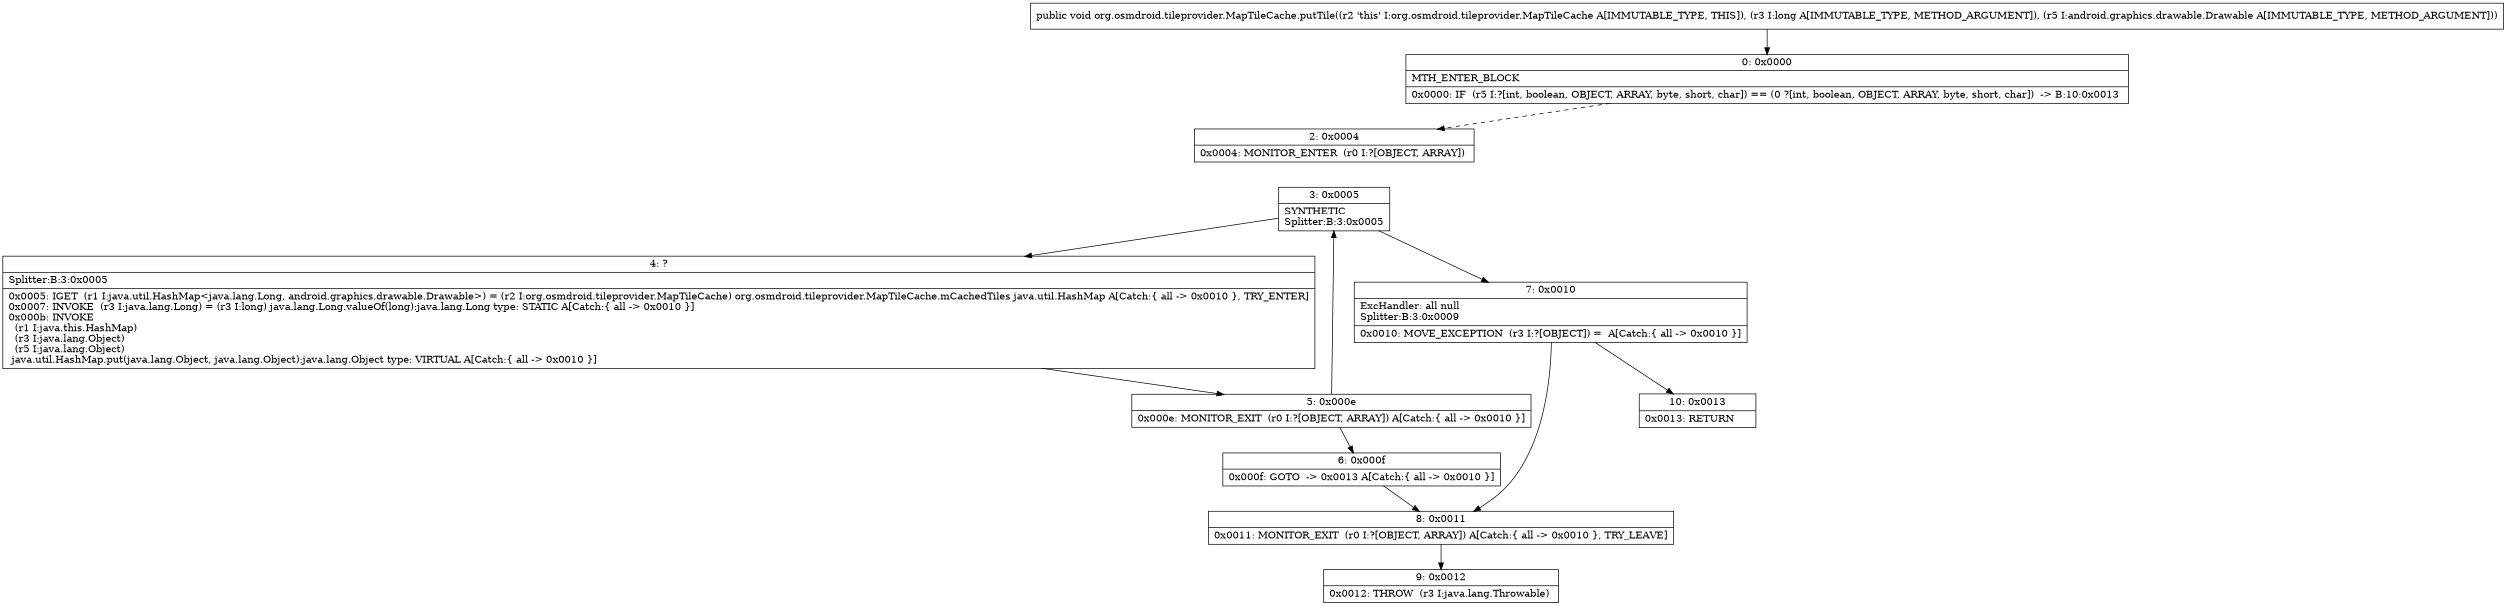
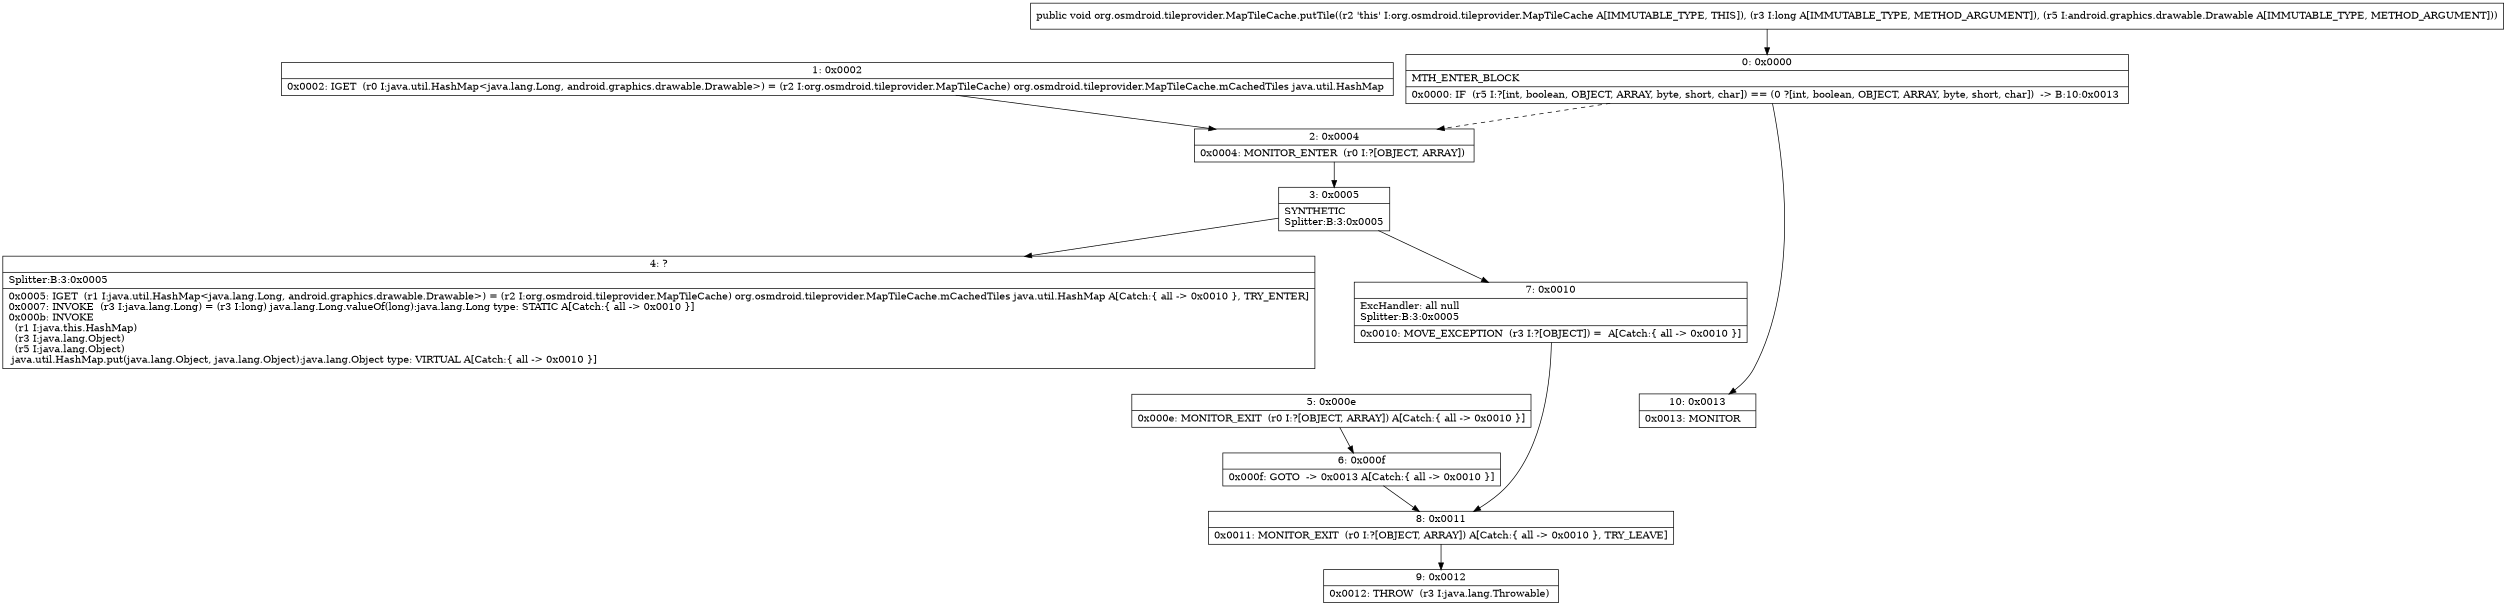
  digraph {
    node [shape=record]
    n1 [label="{0\:\ 0x0000|MTH_ENTER_BLOCK\l|0x0000: IF  (r5 I:?[int, boolean, OBJECT, ARRAY, byte, short, char]) == (0 ?[int, boolean, OBJECT, ARRAY, byte, short, char])  \-\> B:10:0x0013 \l}"]
-   n2 [label="{10\:\ 0x0013|0x0013: RETURN   \l}"]
+   n2 [label="{10\:\ 0x0013|0x0013: MONITOR   \l}"]
    n3 [label="{2\:\ 0x0004|0x0004: MONITOR_ENTER  (r0 I:?[OBJECT, ARRAY]) \l}"]
+   n4 [label="{1\:\ 0x0002|0x0002: IGET  (r0 I:java.util.HashMap\<java.lang.Long, android.graphics.drawable.Drawable\>) = (r2 I:org.osmdroid.tileprovider.MapTileCache) org.osmdroid.tileprovider.MapTileCache.mCachedTiles java.util.HashMap \l}"]
    n5 [label="{3\:\ 0x0005|SYNTHETIC\lSplitter:B:3:0x0005\l}"]
    n6 [label="{4\:\ ?|Splitter:B:3:0x0005\l|0x0005: IGET  (r1 I:java.util.HashMap\<java.lang.Long, android.graphics.drawable.Drawable\>) = (r2 I:org.osmdroid.tileprovider.MapTileCache) org.osmdroid.tileprovider.MapTileCache.mCachedTiles java.util.HashMap A[Catch:\{ all \-\> 0x0010 \}, TRY_ENTER]\l0x0007: INVOKE  (r3 I:java.lang.Long) = (r3 I:long) java.lang.Long.valueOf(long):java.lang.Long type: STATIC A[Catch:\{ all \-\> 0x0010 \}]\l0x000b: INVOKE  \l  (r1 I:java.this.HashMap)\l  (r3 I:java.lang.Object)\l  (r5 I:java.lang.Object)\l java.util.HashMap.put(java.lang.Object, java.lang.Object):java.lang.Object type: VIRTUAL A[Catch:\{ all \-\> 0x0010 \}]\l}"]
-   n7 [label="{7\:\ 0x0010|ExcHandler: all null\lSplitter:B:3:0x0009\l|0x0010: MOVE_EXCEPTION  (r3 I:?[OBJECT]) =  A[Catch:\{ all \-\> 0x0010 \}]\l}"]
+   n7 [label="{7\:\ 0x0010|ExcHandler: all null\lSplitter:B:3:0x0005\l|0x0010: MOVE_EXCEPTION  (r3 I:?[OBJECT]) =  A[Catch:\{ all \-\> 0x0010 \}]\l}"]
    n8 [label="{5\:\ 0x000e|0x000e: MONITOR_EXIT  (r0 I:?[OBJECT, ARRAY]) A[Catch:\{ all \-\> 0x0010 \}]\l}"]
    n9 [label="{8\:\ 0x0011|0x0011: MONITOR_EXIT  (r0 I:?[OBJECT, ARRAY]) A[Catch:\{ all \-\> 0x0010 \}, TRY_LEAVE]\l}"]
    n10 [label="{6\:\ 0x000f|0x000f: GOTO  \-\> 0x0013 A[Catch:\{ all \-\> 0x0010 \}]\l}"]
    n11 [label="{9\:\ 0x0012|0x0012: THROW  (r3 I:java.lang.Throwable) \l}"]
    n12 [label="{public void org.osmdroid.tileprovider.MapTileCache.putTile((r2 'this' I:org.osmdroid.tileprovider.MapTileCache A[IMMUTABLE_TYPE, THIS]), (r3 I:long A[IMMUTABLE_TYPE, METHOD_ARGUMENT]), (r5 I:android.graphics.drawable.Drawable A[IMMUTABLE_TYPE, METHOD_ARGUMENT])) }"]
-   n7 -> n2
+   n1 -> n2
    n1 -> n3 [style=dashed]
-   n8 -> n5
+   n3 -> n5
+   n4 -> n3
    n5 -> n6
    n5 -> n7
-   n6 -> n8
    n7 -> n9
    n8 -> n10
    n9 -> n11
    n10 -> n9
    n12 -> n1
  }
